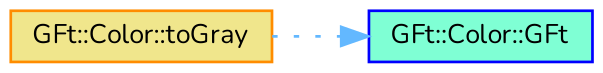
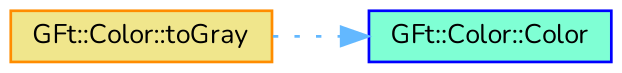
  digraph {
    rankdir=LR
    fontname=Nunito
    node [fontname=Nunito fontsize=10 shape=box style=filled]
    n1 [color=darkorange fillcolor=khaki fontcolor=black height=0.2 label="GFt::Color::toGray" width=0.4]
-   n2 [color=blue fillcolor=aquamarine height=0.2 label="GFt::Color::GFt" width=0.4]
+   n2 [color=blue fillcolor=aquamarine height=0.2 label="GFt::Color::Color" width=0.4]
    n1 -> n2 [color=steelblue1 fontname=Nunito fontsize=10 labelfontname=Helvetica labelfontsize=10 style=dotted]
  }
